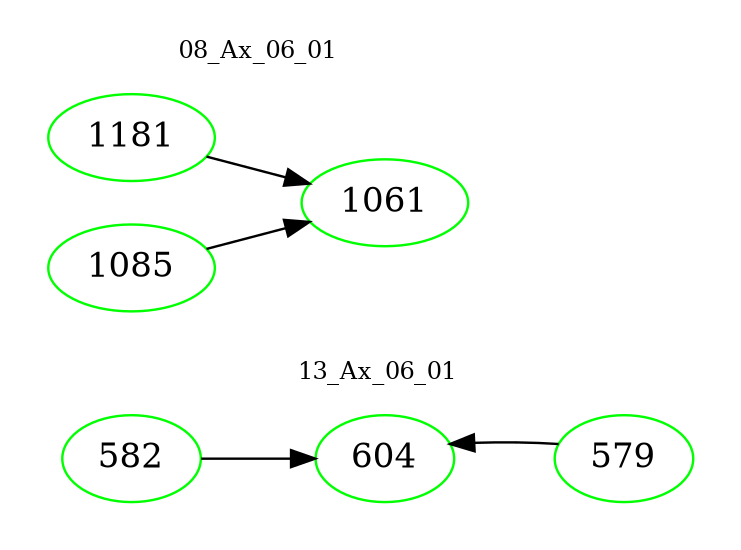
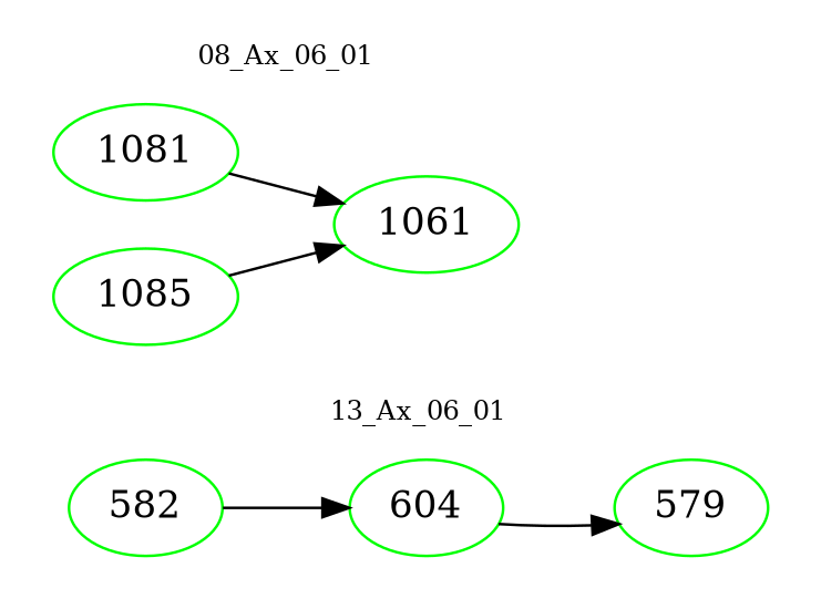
  digraph {
    rankdir=LR
    node [color=green]
    edge [color=black]
    n1 [label=582]
    n2 [label=579]
    n3 [label=604]
-   n4 [label=1181]
+   n4 [label=1081]
    n5 [label=1061]
    n6 [label=1085]
    subgraph cluster_1 {
      color=white
      fontsize=10
      label="13_Ax_06_01"
      n1
      n2
      n3
    }
    subgraph cluster_2 {
      color=white
      fontsize=10
      label="08_Ax_06_01"
      n4
      n5
      n6
    }
    n1 -> n3
-   n2 -> n3
+   n3 -> n2
    n4 -> n5
    n6 -> n5
  }
